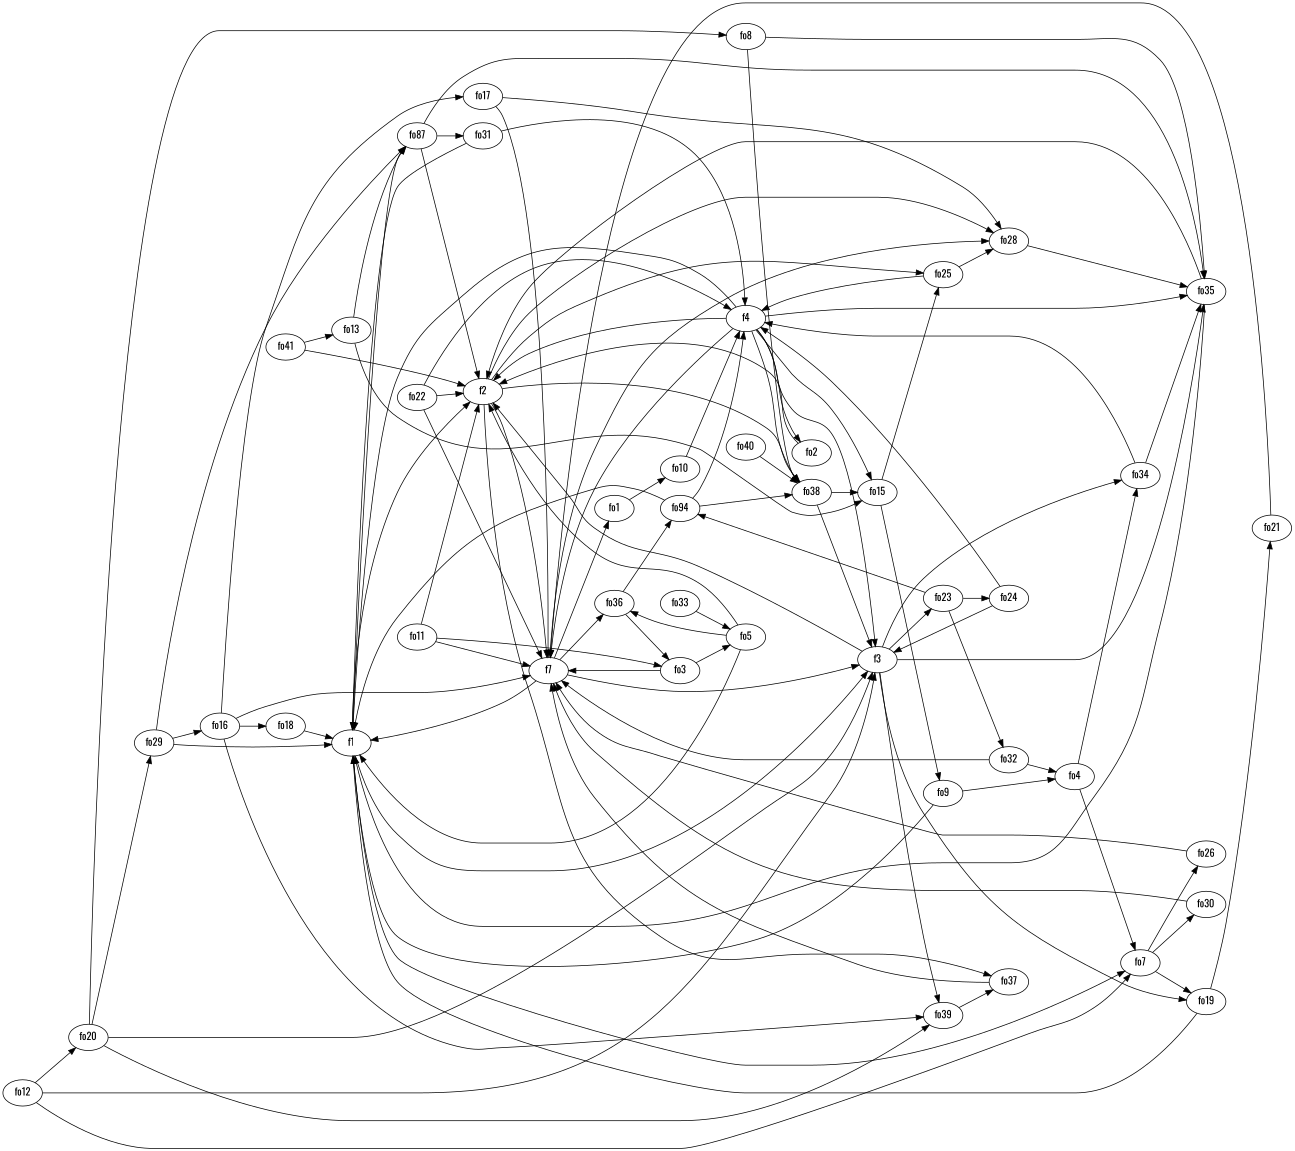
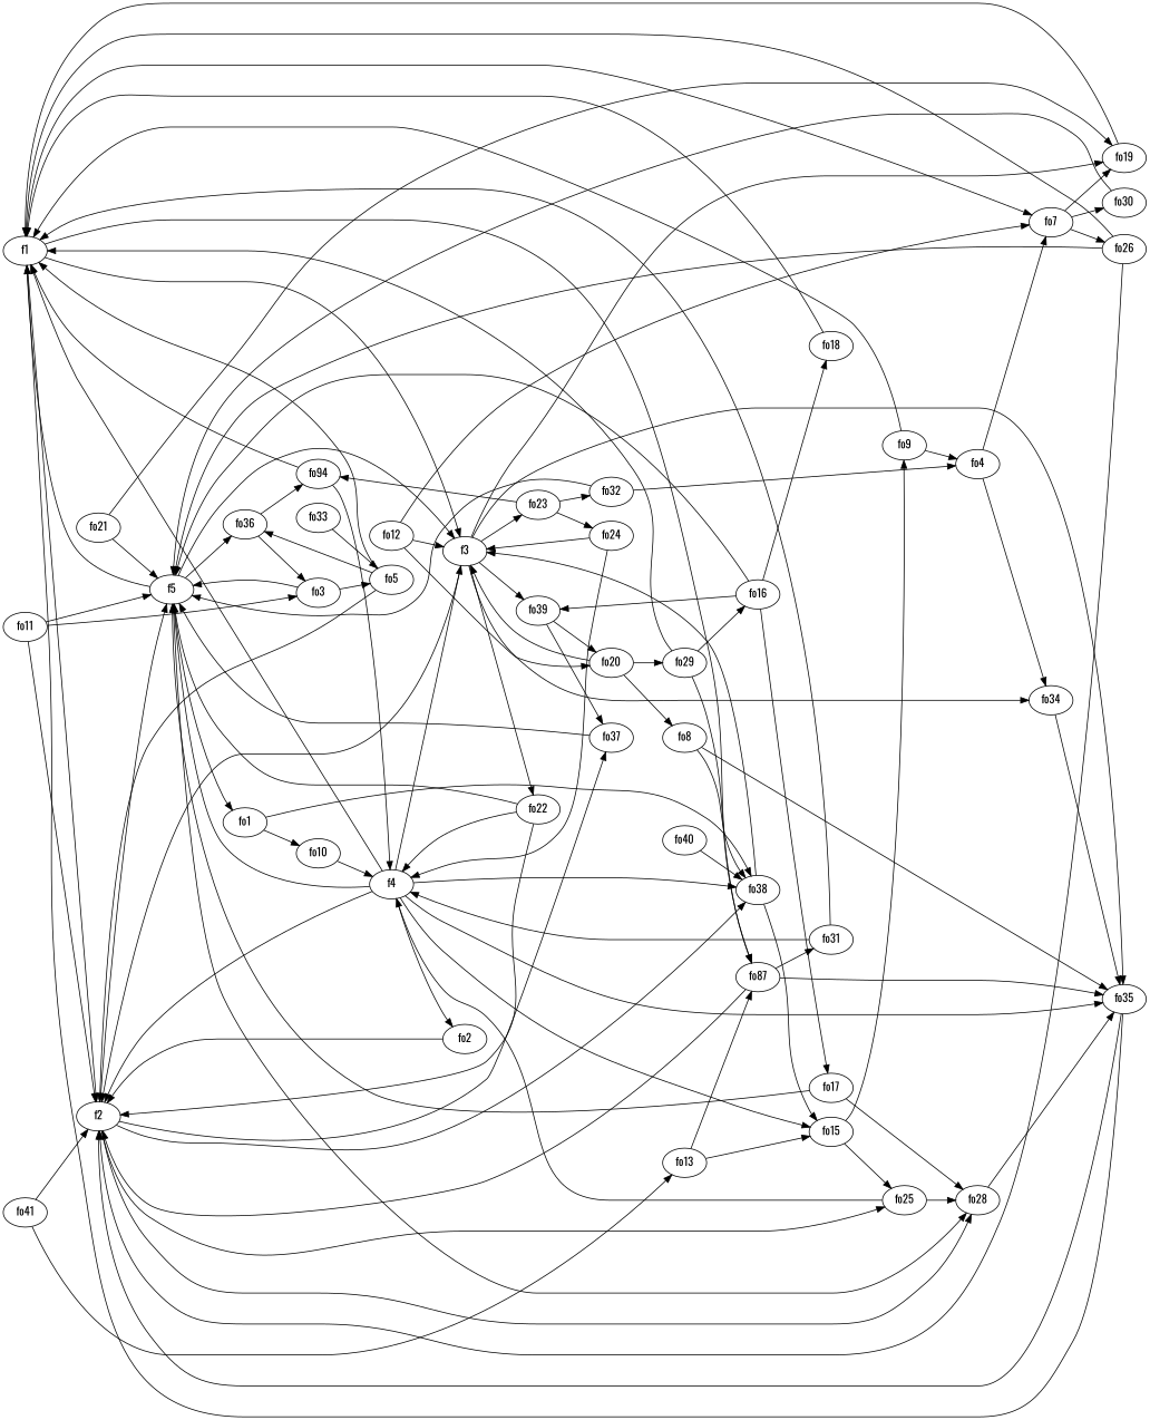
  strict digraph {
    fontname=Oswald
    rankdir=LR
    node [fontname=Oswald]
    edge [fontname=Oswald weight=2]
    f1
    f2
    f3
    fo7
    n5 [label=fo87]
-   f5 [label=f7]
+   f5
    fo25
    fo28
    fo37
    fo38
    fo19
    fo22
    fo23
    fo34
    fo35
    fo39
    fo26
    fo30
    fo16
    fo17
    fo18
    fo31
    fo1
    fo36
    f4
    fo15
    fo21
    n28 [label=fo94]
    fo24
    fo32
    fo2
    fo9
    fo10
    fo3
    fo5
    fo4
    fo8
    fo11
    fo12
    fo20
    fo29
    fo13
    fo33
    fo40
    fo41
    f1 -> f2
    f1 -> f3
    f1 -> fo7
    f1 -> n5
    f2 -> f5
    f2 -> fo25
    f2 -> fo28
    f2 -> fo37
    f2 -> fo38
    f3 -> f2
    f3 -> fo19
+   f3 -> fo22
    f3 -> fo23
    f3 -> fo34
    f3 -> fo35
    f3 -> fo39
    fo7 -> fo19
    fo7 -> fo26
    fo7 -> fo30
    n5 -> f2
    n5 -> fo35
    n5 -> fo31
    f5 -> f1
    f5 -> f3
    f5 -> fo28
    f5 -> fo1
    f5 -> fo36
    fo25 -> fo28
    fo25 -> f4
    fo28 -> fo35
    fo37 -> f5
    fo38 -> f3
    fo38 -> fo15
    fo19 -> f1
-   fo19 -> fo21
+   fo21 -> fo19
    fo22 -> f2
    fo22 -> f5
    fo22 -> f4
    fo23 -> n28
    fo23 -> fo24
    fo23 -> fo32
    fo34 -> fo35
-   fo34 -> f4
    fo35 -> f1
    fo35 -> f2
    fo39 -> fo37
+   fo26 -> f1
+   fo26 -> f2
    fo26 -> f5
    fo30 -> f5
    fo16 -> f5
    fo16 -> fo39
    fo16 -> fo17
    fo16 -> fo18
    fo17 -> f5
    fo17 -> fo28
    fo18 -> f1
    fo31 -> f1
    fo31 -> f4
    fo1 -> fo10
    fo36 -> n28
    fo36 -> fo3
    f4 -> f1
    f4 -> f2
    f4 -> f3
    f4 -> f5
    f4 -> fo38
    f4 -> fo35
    f4 -> fo15
    f4 -> fo2
    fo15 -> fo25
    fo15 -> fo9
    fo21 -> f5
    n28 -> f1
-   n28 -> fo38
+   fo1 -> fo38
    n28 -> f4
    fo24 -> f3
    fo24 -> f4
    fo32 -> f5
    fo32 -> fo4
    fo2 -> f2
    fo9 -> f1
    fo9 -> fo4
    fo10 -> f4
    fo3 -> f5
    fo3 -> fo5
    fo5 -> f1
    fo5 -> f2
    fo5 -> fo36
    fo4 -> fo7
    fo4 -> fo34
    fo8 -> fo38
    fo8 -> fo35
    fo11 -> f2
    fo11 -> f5
    fo11 -> fo3
    fo12 -> f3
    fo12 -> fo7
    fo12 -> fo20
    fo20 -> f3
-   fo20 -> fo39
+   fo39 -> fo20
    fo20 -> fo8
    fo20 -> fo29
    fo29 -> f1
    fo29 -> n5
    fo29 -> fo16
    fo13 -> n5
    fo13 -> fo15
    fo33 -> fo5
    fo40 -> fo38
    fo41 -> f2
    fo41 -> fo13
  }
